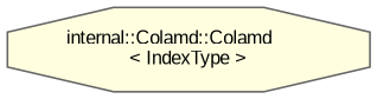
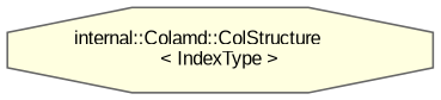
  digraph {
    rankdir=LR
    fontname="Liberation Sans"
-   n1 [color=grey40 fillcolor=lightyellow fontname="Liberation Sans" fontsize=10 height=0.2 label="internal::Colamd::Colamd\l\< IndexType \>" shape=octagon style=filled width=0.4]
+   n1 [color=grey40 fillcolor=lightyellow fontname="Liberation Sans" fontsize=10 height=0.2 label="internal::Colamd::ColStructure\l\< IndexType \>" shape=octagon style=filled width=0.4]
  }
